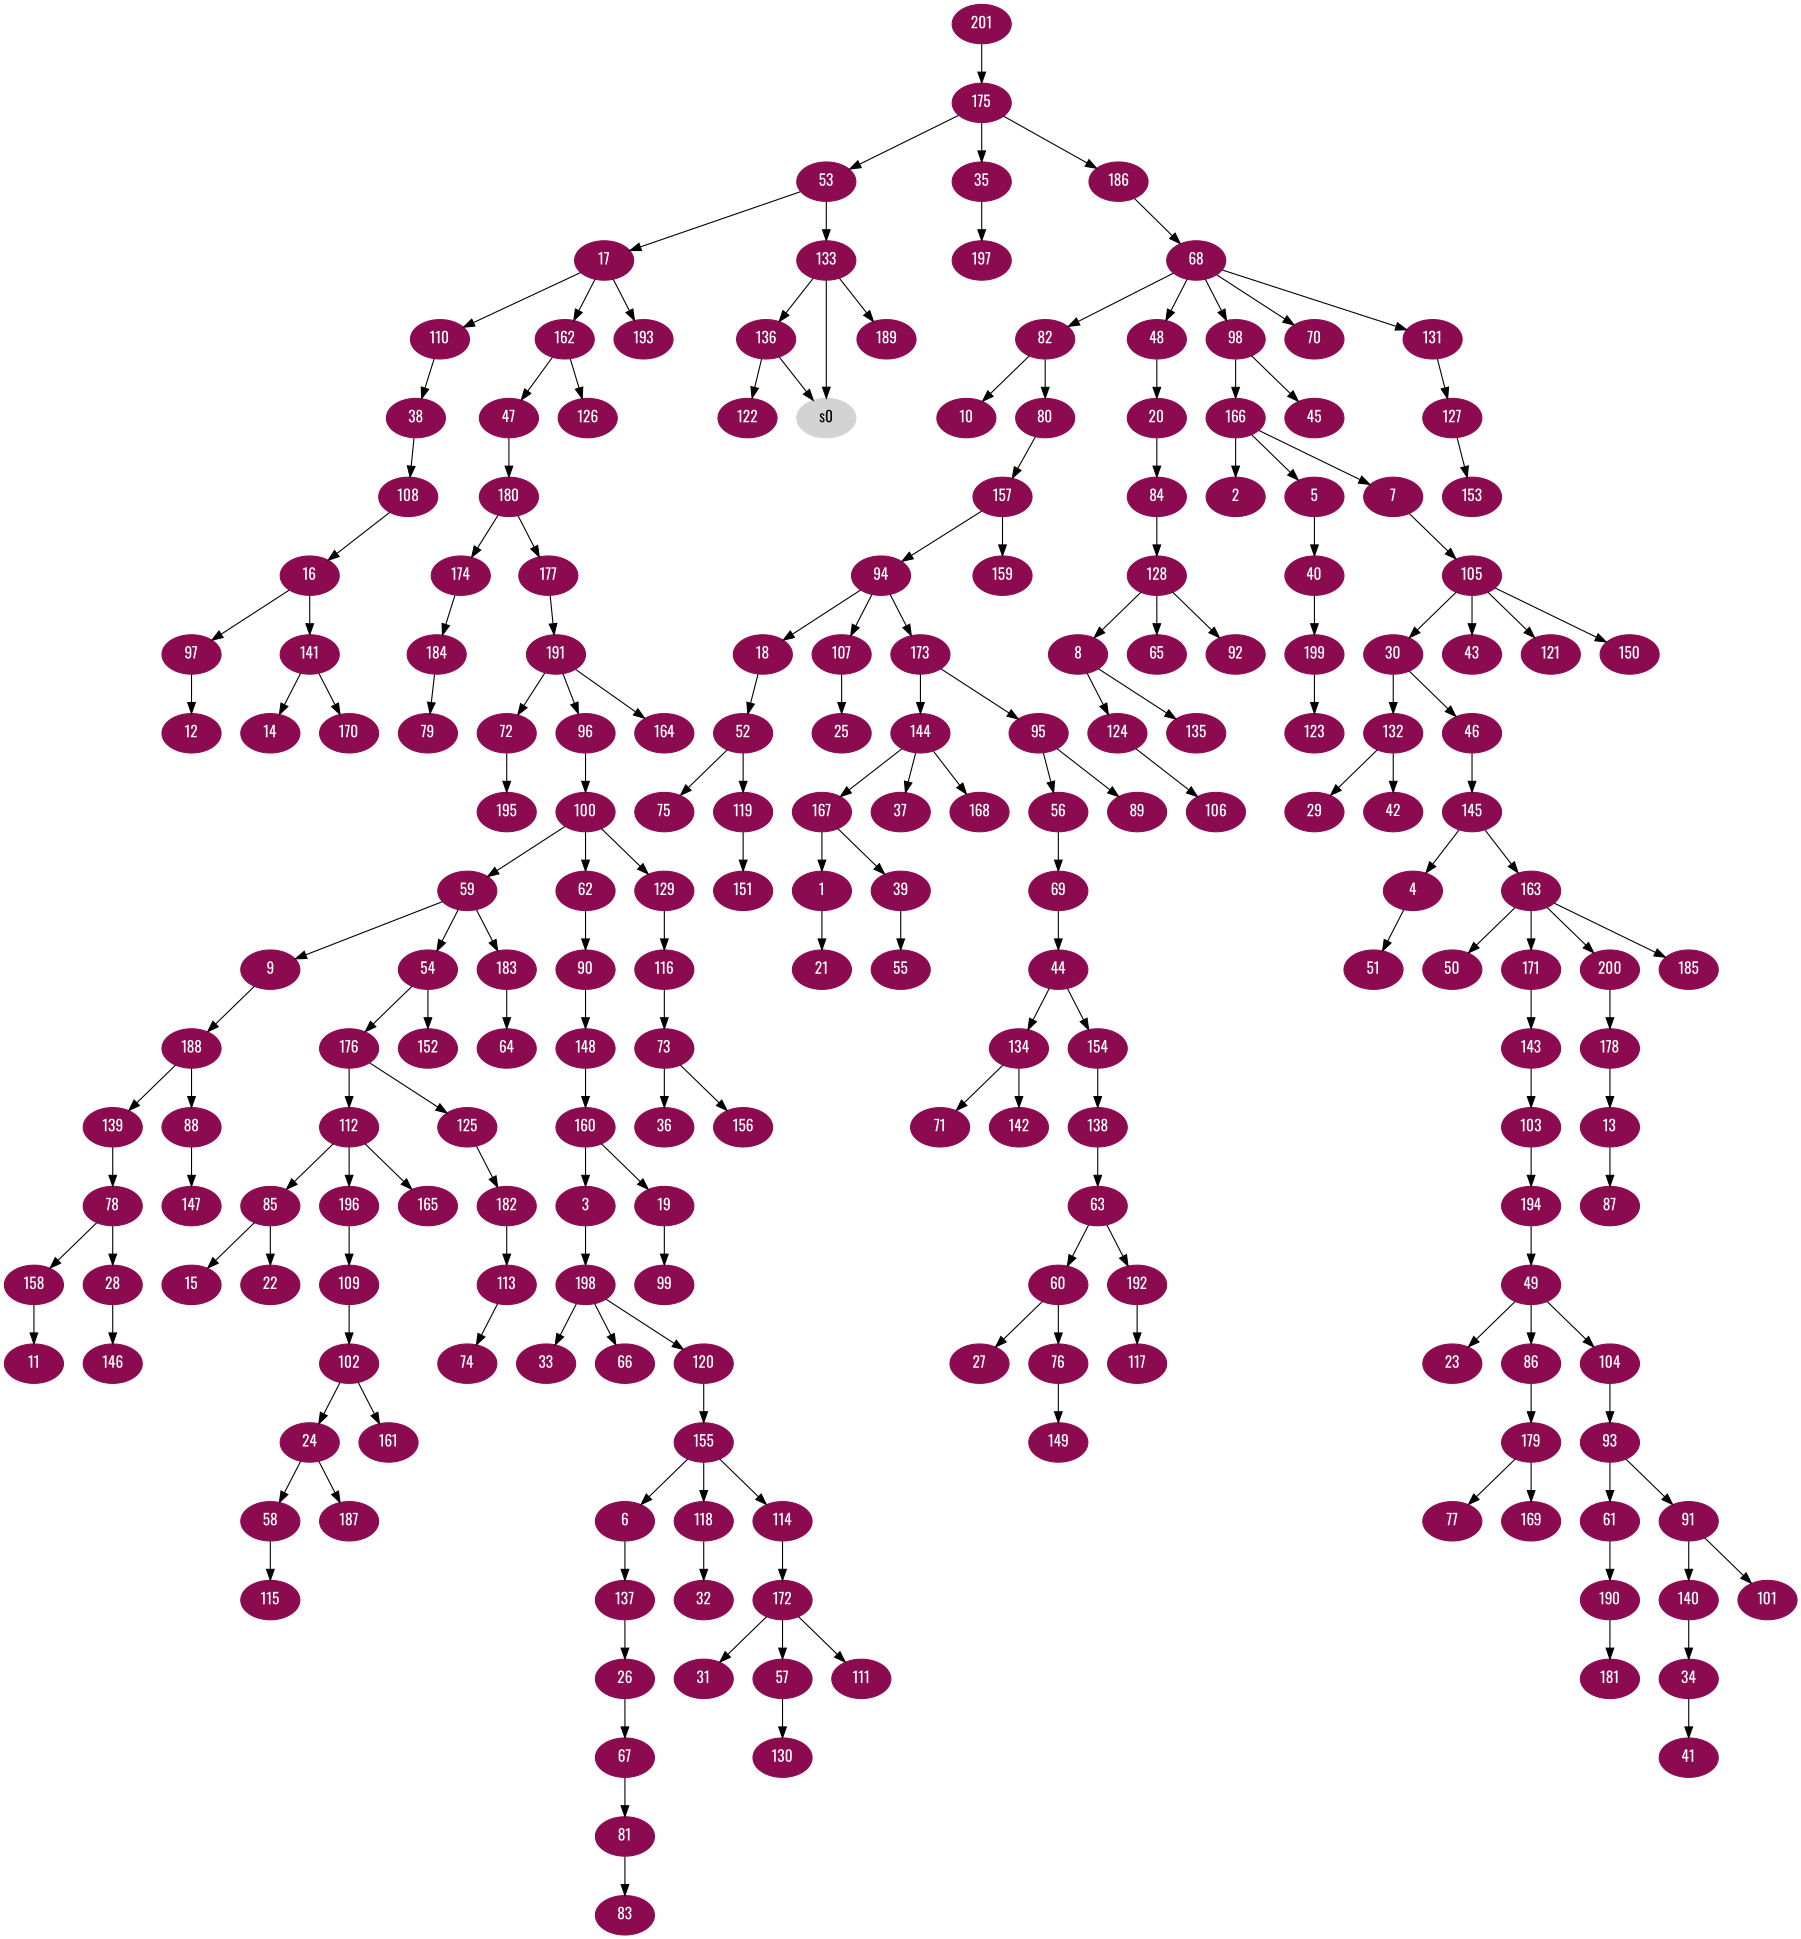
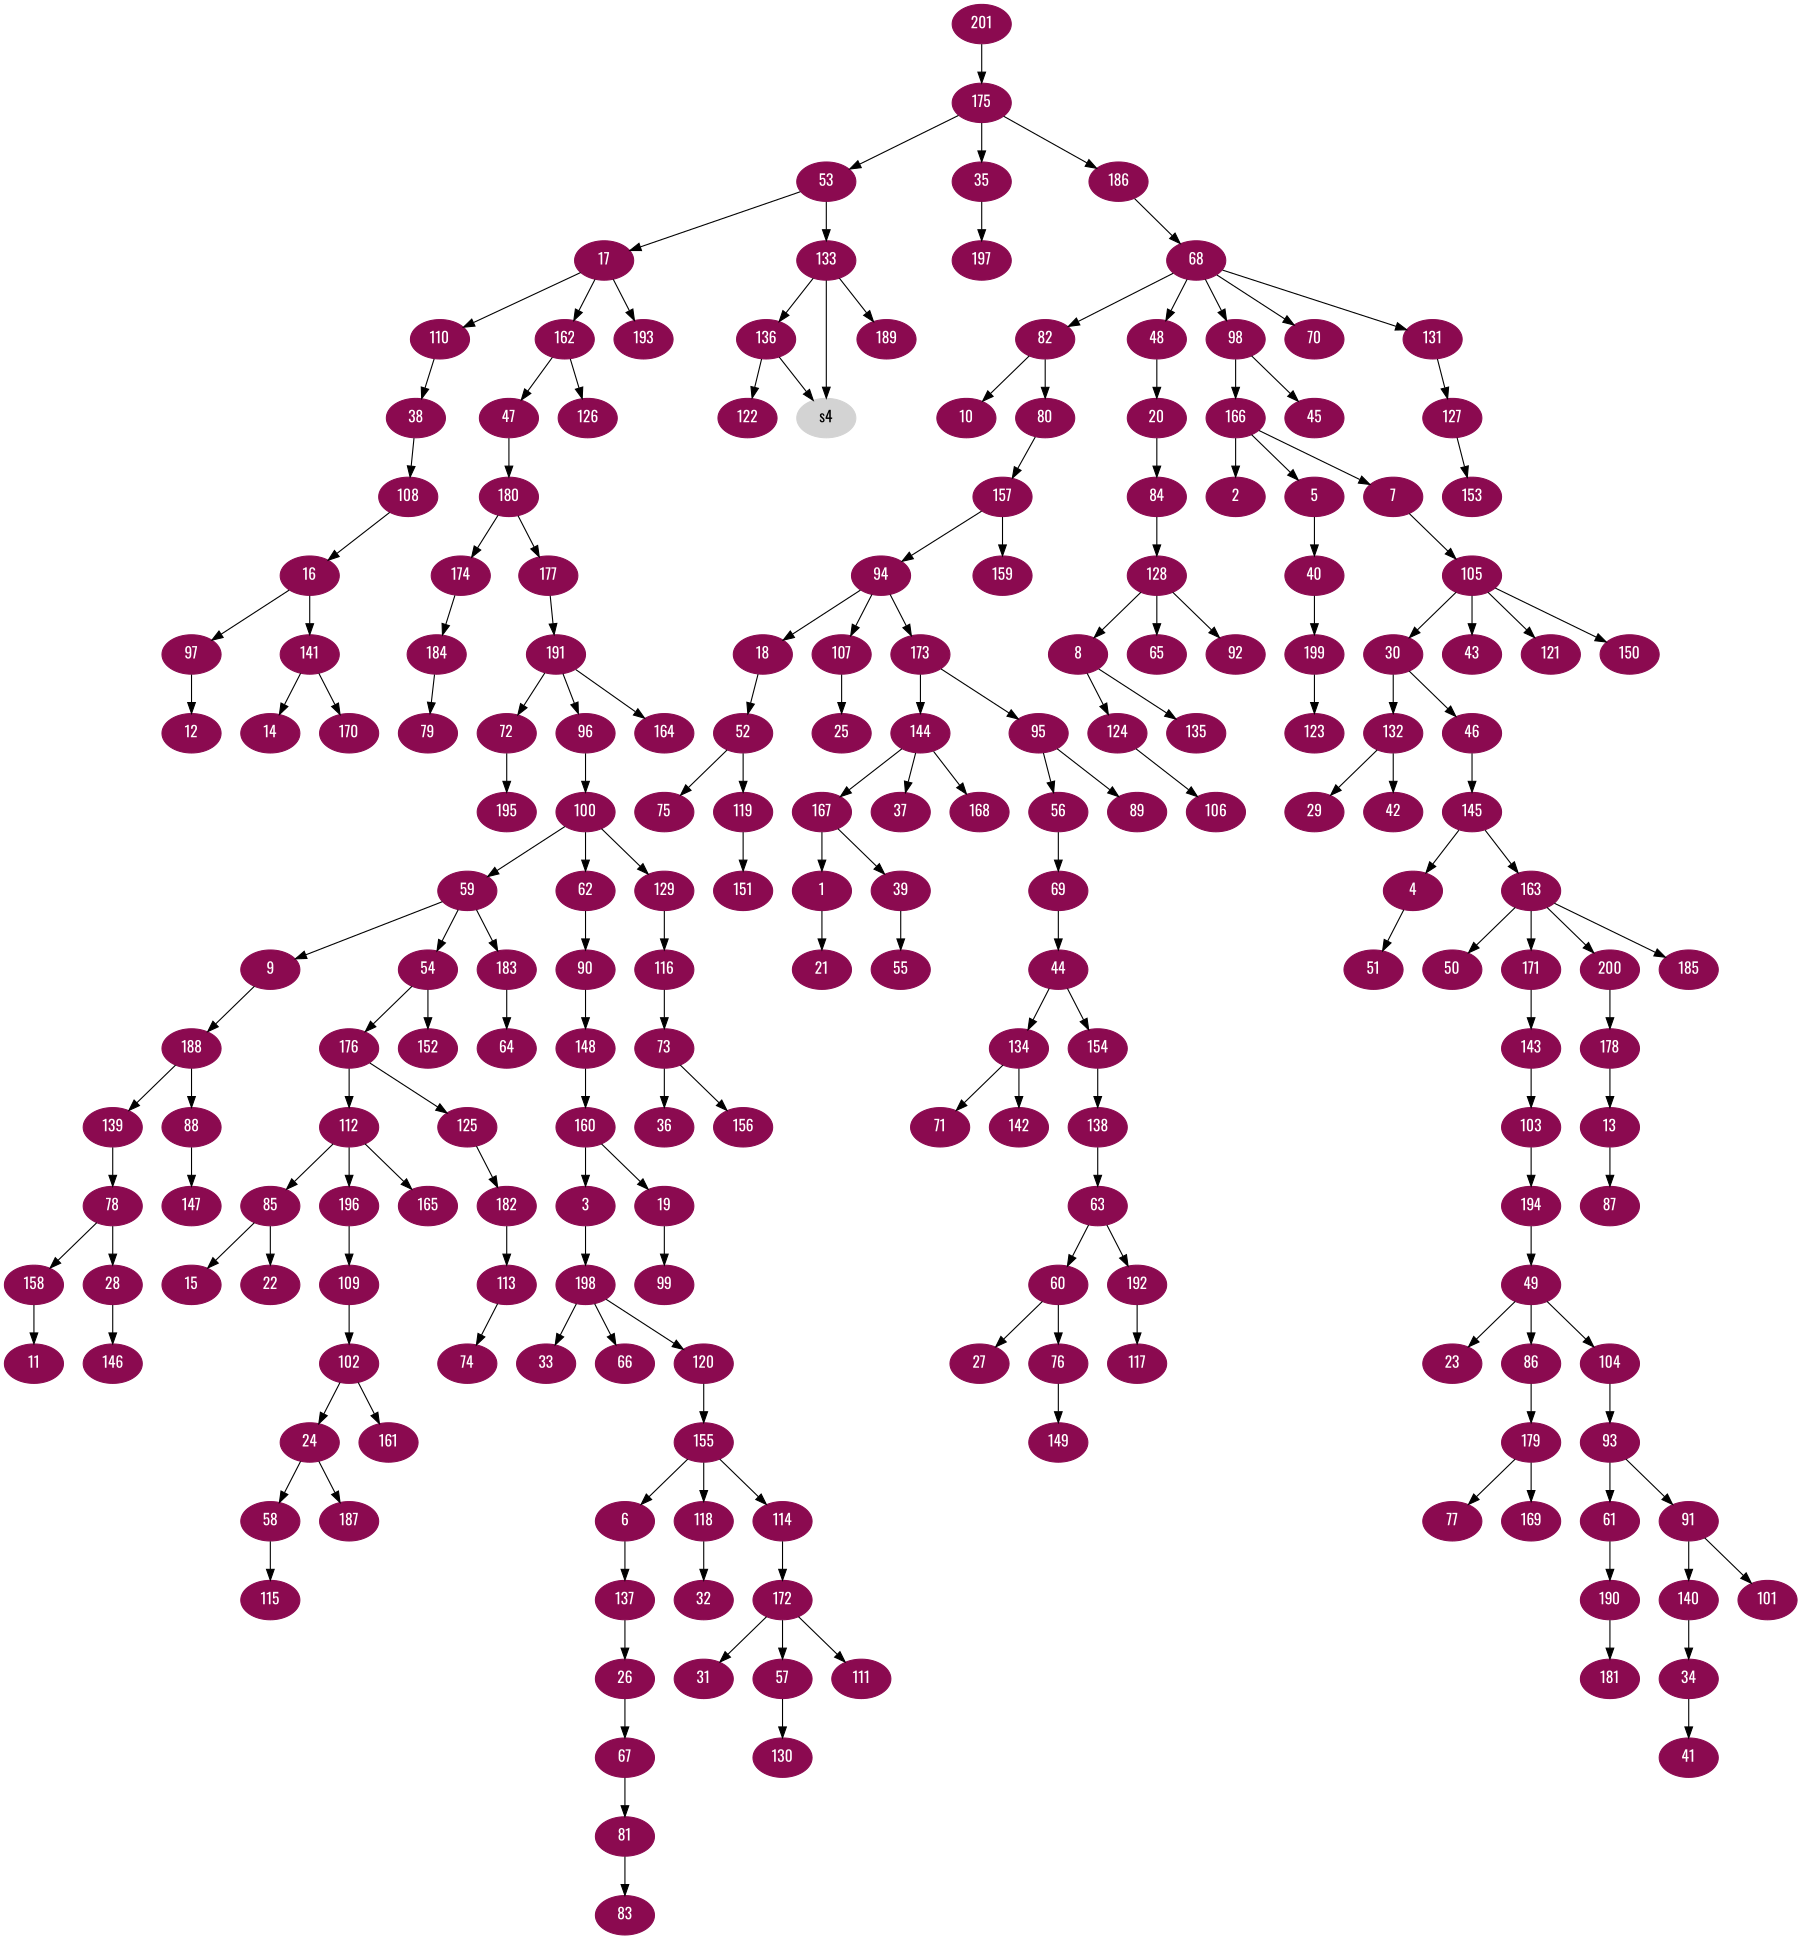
  digraph {
    fontname=Oswald
    node [color=deeppink4 fontcolor=white style=filled fontname=Oswald]
    edge [fontname=Oswald]
    167
    1
    39
    21
    166
    2
    5
    7
    160
    3
    19
    198
    145
    4
    163
    51
    40
    155
    6
    118
    114
    137
    105
    128
    8
    65
    92
    124
    135
    59
    9
    54
    183
    188
    82
    10
    80
    158
    11
    97
    12
    178
    13
    87
    141
    14
    170
    85
    15
    22
    108
    16
    53
    17
    133
    110
    162
    193
    94
    18
    107
    173
    52
    99
    48
    20
    84
    49
    23
    86
    104
    102
    24
    161
    58
    187
    25
    26
    67
    60
    27
    76
    78
    28
    146
    132
    29
    42
    30
    43
    121
    150
    46
    172
    31
    57
    111
    32
    33
    66
    120
    140
    34
    41
    175
    35
    186
    197
    73
    36
    156
    144
    37
    168
    38
    55
    199
    69
    44
    134
    154
    98
    45
    47
    126
    180
    68
    70
    131
    194
    50
    171
    200
    185
    75
    119
    176
    152
    95
    56
    89
    130
    115
    100
    62
    129
    63
    192
    93
    61
    91
    190
    90
    138
    64
    81
    71
    142
    191
    72
    96
    164
    195
    116
    113
    74
    149
    179
    77
    169
    139
    184
    79
    157
    83
    112
    196
    165
    88
    147
    148
    101
    159
    109
    143
    103
    106
    125
    182
    117
    151
    136
    122
-   s0 [color=lightgrey fontcolor=black]
+   s0 [color=lightgrey fontcolor=black label=s4]
    123
    127
    153
    189
    174
    177
    201
    181
    167 -> 1
    167 -> 39
    1 -> 21
    39 -> 55
    166 -> 2
    166 -> 5
    166 -> 7
    5 -> 40
    7 -> 105
    160 -> 3
    160 -> 19
    3 -> 198
    19 -> 99
    198 -> 33
    198 -> 66
    198 -> 120
    145 -> 4
    145 -> 163
    4 -> 51
    163 -> 50
    163 -> 171
    163 -> 200
    163 -> 185
    40 -> 199
    155 -> 6
    155 -> 118
    155 -> 114
    6 -> 137
    118 -> 32
    114 -> 172
    137 -> 26
    105 -> 30
    105 -> 43
    105 -> 121
    105 -> 150
    128 -> 8
    128 -> 65
    128 -> 92
    8 -> 124
    8 -> 135
    124 -> 106
    59 -> 9
    59 -> 54
    59 -> 183
    9 -> 188
    54 -> 176
    54 -> 152
    183 -> 64
    188 -> 139
    188 -> 88
    82 -> 10
    82 -> 80
    80 -> 157
    158 -> 11
    97 -> 12
    178 -> 13
    13 -> 87
    141 -> 14
    141 -> 170
    85 -> 15
    85 -> 22
    108 -> 16
    16 -> 97
    16 -> 141
    53 -> 17
    53 -> 133
    17 -> 110
    17 -> 162
    17 -> 193
    133 -> 136
    133 -> s0
    133 -> 189
    110 -> 38
    162 -> 47
    162 -> 126
    94 -> 18
    94 -> 107
    94 -> 173
    18 -> 52
    107 -> 25
    173 -> 144
    173 -> 95
    52 -> 75
    52 -> 119
    48 -> 20
    20 -> 84
    84 -> 128
    49 -> 23
    49 -> 86
    49 -> 104
    86 -> 179
    104 -> 93
    102 -> 24
    102 -> 161
    24 -> 58
    24 -> 187
    58 -> 115
    26 -> 67
    67 -> 81
    60 -> 27
    60 -> 76
    76 -> 149
    78 -> 158
    78 -> 28
    28 -> 146
    132 -> 29
    132 -> 42
    30 -> 132
    30 -> 46
    46 -> 145
    172 -> 31
    172 -> 57
    172 -> 111
    57 -> 130
    120 -> 155
    140 -> 34
    34 -> 41
    175 -> 53
    175 -> 35
    175 -> 186
    35 -> 197
    186 -> 68
    73 -> 36
    73 -> 156
    144 -> 167
    144 -> 37
    144 -> 168
    38 -> 108
    199 -> 123
    69 -> 44
    44 -> 134
    44 -> 154
    134 -> 71
    134 -> 142
    154 -> 138
    98 -> 166
    98 -> 45
    47 -> 180
    180 -> 174
    180 -> 177
    68 -> 82
    68 -> 48
    68 -> 98
    68 -> 70
    68 -> 131
    131 -> 127
    194 -> 49
    171 -> 143
    200 -> 178
    119 -> 151
    176 -> 112
    176 -> 125
    95 -> 56
    95 -> 89
    56 -> 69
    100 -> 59
    100 -> 62
    100 -> 129
    62 -> 90
    129 -> 116
    63 -> 60
    63 -> 192
    192 -> 117
    93 -> 61
    93 -> 91
    61 -> 190
    91 -> 140
    91 -> 101
    190 -> 181
    90 -> 148
    138 -> 63
    81 -> 83
    191 -> 72
    191 -> 96
    191 -> 164
    72 -> 195
    96 -> 100
    116 -> 73
    113 -> 74
    179 -> 77
    179 -> 169
    139 -> 78
    184 -> 79
    157 -> 94
    157 -> 159
    112 -> 85
    112 -> 196
    112 -> 165
    196 -> 109
    88 -> 147
    148 -> 160
    109 -> 102
    143 -> 103
    103 -> 194
    125 -> 182
    182 -> 113
    136 -> 122
    136 -> s0
    127 -> 153
    174 -> 184
    177 -> 191
    201 -> 175
  }
